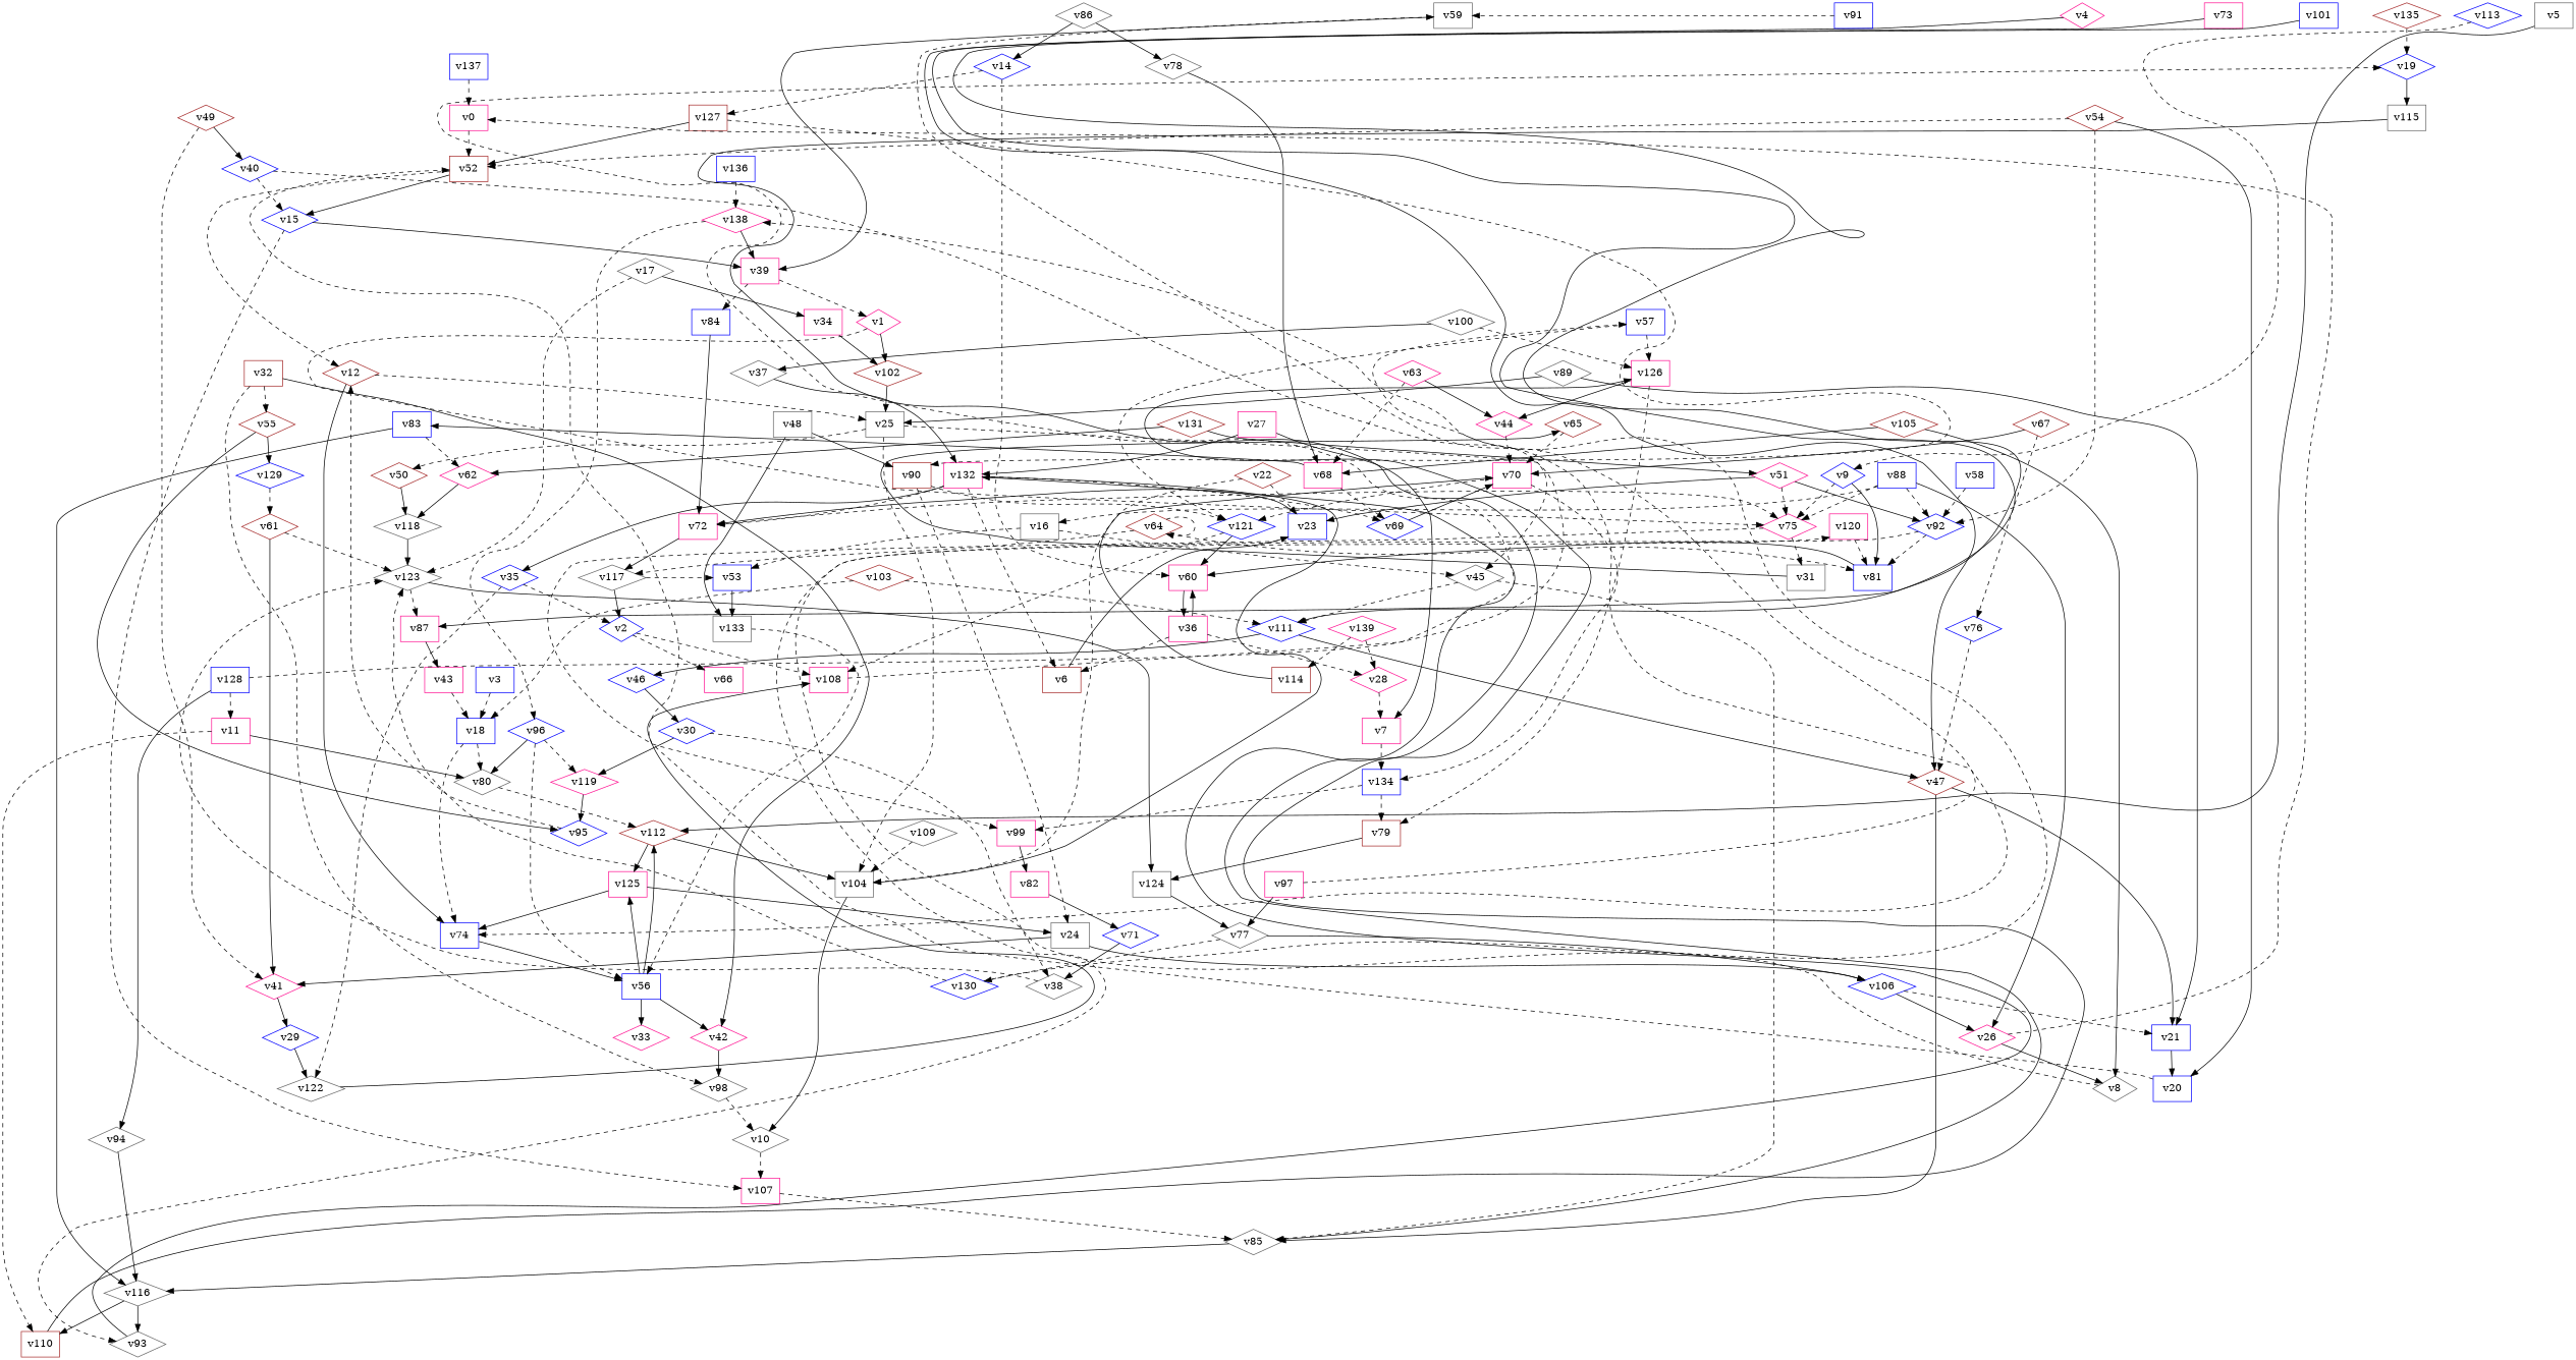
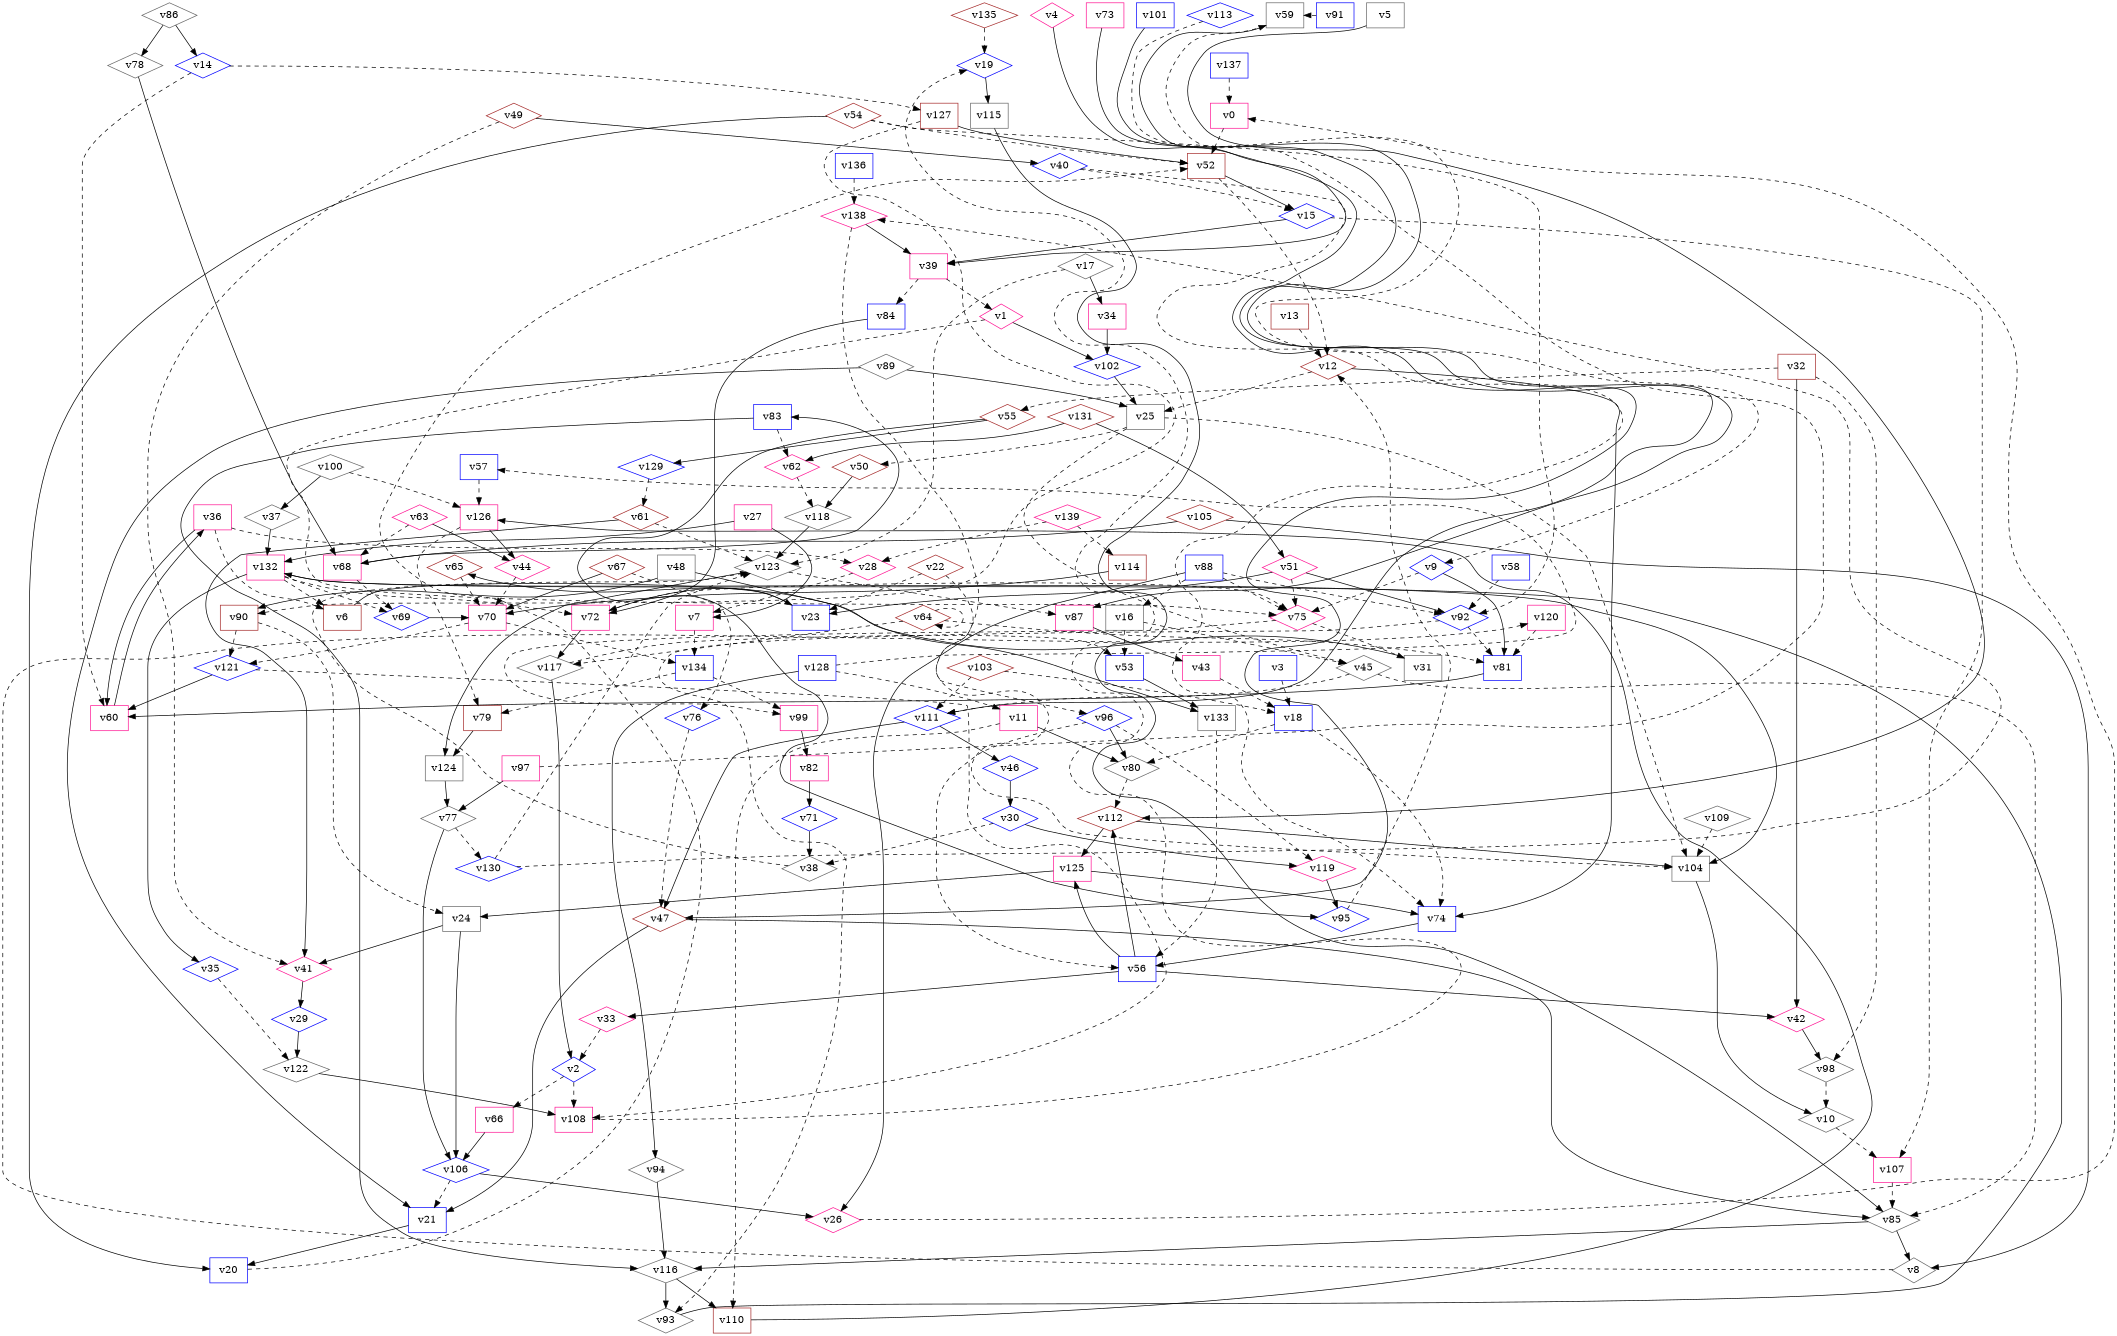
  digraph {
    node [color=blue player=0 shape=diamond]
    edge [style=dashed]
    v0 [color=deeppink shape=box]
    v52 [color=brown player=1 shape=box]
    v12 [color=brown player=1]
    v15 [player=1]
    v1 [color=deeppink player=1]
    v75 [color=deeppink]
-   v102 [color=brown]
+   v102
    v31 [color=gray40 player=1 shape=box]
    v99 [color=deeppink player=1 shape=box]
    v25 [color=gray40 shape=box]
    v2 [player=1]
    v66 [color=deeppink player=1 shape=box]
    v108 [color=deeppink shape=box]
    v106
    v19
    v3 [player=1 shape=box]
    v18 [player=1 shape=box]
    v80 [color=gray40]
    v74 [shape=box]
    v4 [color=deeppink]
    v47 [color=brown]
    v21 [shape=box]
    v85 [color=gray40 player=1]
    v5 [color=gray40 player=1 shape=box]
    v112 [color=brown player=1]
    v104 [color=gray40 shape=box]
    v125 [color=deeppink shape=box]
    v6 [color=brown shape=box]
    v23 [player=1 shape=box]
    v72 [color=deeppink shape=box]
    v7 [color=deeppink shape=box]
    v134 [player=1 shape=box]
    v79 [color=brown shape=box]
    v8 [color=gray40 player=1]
    v120 [color=deeppink shape=box]
    v81 [shape=box]
    v9
    v60 [color=deeppink player=1 shape=box]
    v10 [color=gray40 player=1]
    v107 [color=deeppink player=1 shape=box]
    v11 [color=deeppink player=1 shape=box]
    v110 [color=brown player=1 shape=box]
    v126 [color=deeppink shape=box]
    v45 [color=gray40]
    v50 [color=brown]
    v56 [shape=box]
+   v13 [color=brown player=1 shape=box]
    v14
    v127 [color=brown player=1 shape=box]
    v36 [color=deeppink shape=box]
    v90 [color=brown shape=box]
    v39 [color=deeppink shape=box]
    v84 [shape=box]
    v16 [color=gray40 player=1 shape=box]
    v53 [shape=box]
    v111
    v133 [color=gray40 player=1 shape=box]
    v17 [color=gray40 player=1]
    v34 [color=deeppink shape=box]
    v123 [color=gray40]
    v124 [color=gray40 player=1 shape=box]
    v87 [color=deeppink player=1 shape=box]
    v115 [color=gray40 player=1 shape=box]
    v20 [shape=box]
    v22 [color=brown player=1]
    v117 [color=gray40 player=1]
    v24 [color=gray40 shape=box]
    v41 [color=deeppink]
    v29
    v26 [color=deeppink player=1]
    v118 [color=gray40 player=1]
    v27 [color=deeppink shape=box]
    v132 [color=deeppink player=1 shape=box]
    v35 [player=1]
    v69 [player=1]
    v28 [color=deeppink player=1]
    v122 [color=gray40 player=1]
    v30 [player=1]
    v38 [color=gray40 player=1]
    v119 [color=deeppink]
    v95 [player=1]
    v65 [color=brown player=1]
    v70 [color=deeppink shape=box]
    v32 [color=brown player=1 shape=box]
    v42 [color=deeppink player=1]
    v55 [color=brown]
    v98 [color=gray40 player=1]
    v129
    v33 [color=deeppink]
    v37 [color=gray40]
    v40
    v43 [color=deeppink player=1 shape=box]
    v44 [color=deeppink]
    v121 [player=1]
    v116 [color=gray40]
    v46
    v48 [color=gray40 shape=box]
    v49 [color=brown]
    v51 [color=deeppink]
    v92
    v93 [color=gray40]
    v54 [color=brown]
    v61 [color=brown]
    v57 [shape=box]
    v58 [player=1 shape=box]
    v59 [color=gray40 shape=box]
    v62 [color=deeppink player=1]
    v63 [color=deeppink]
    v68 [color=deeppink player=1 shape=box]
    v83 [player=1 shape=box]
    v64 [color=brown]
    v67 [color=brown player=1]
    v76 [player=1]
    v71
    v73 [color=deeppink player=1 shape=box]
    v82 [color=deeppink player=1 shape=box]
    v77 [color=gray40 player=1]
    v130
    v138 [color=deeppink]
    v78 [color=gray40]
    v86 [color=gray40]
    v88 [shape=box]
    v89 [color=gray40]
    v91 [player=1 shape=box]
    v94 [color=gray40 player=1]
    v96
    v97 [color=deeppink shape=box]
    v100 [color=gray40 player=1]
    v101 [shape=box]
    v103 [color=brown player=1]
    v105 [color=brown]
    v109 [color=gray40]
    v113 [player=1]
    v114 [color=brown shape=box]
    v128 [player=1 shape=box]
    v131 [color=brown player=1]
    v135 [color=brown]
    v136 [shape=box]
    v137 [player=1 shape=box]
    v139 [color=deeppink player=1]
    v0 -> v52
    v52 -> v12
    v52 -> v15 [style=solid]
    v12 -> v25
    v12 -> v74 [style=solid]
    v15 -> v107
    v15 -> v39 [style=solid]
    v1 -> v75 [constraint="t < 14"]
    v1 -> v102 [style=solid]
    v75 -> v31
    v75 -> v99 [constraint="t >= 3"]
    v102 -> v25 [style=solid]
    v31 -> v65 [constraint="t < 12" style=solid]
    v99 -> v82 [style=solid]
    v25 -> v104
    v25 -> v45
    v25 -> v50
    v2 -> v66
    v2 -> v108
+   v66 -> v106 [style=solid]
    v108 -> v19 [constraint="t mod 4 == 3"]
    v106 -> v21
    v106 -> v26 [style=solid]
    v19 -> v115 [style=solid]
    v3 -> v18
    v18 -> v80
    v18 -> v74
    v80 -> v112
    v74 -> v56 [style=solid]
    v4 -> v47 [constraint="t < 7" style=solid]
    v47 -> v21 [style=solid]
    v47 -> v85 [style=solid]
    v21 -> v20 [style=solid]
-   v26 -> v8 [style=solid]
+   v85 -> v8 [style=solid]
    v85 -> v116 [style=solid]
    v5 -> v112 [constraint="t >= 4" style=solid]
    v112 -> v104 [style=solid]
    v112 -> v125 [style=solid]
    v104 -> v10 [style=solid]
    v125 -> v74 [style=solid]
    v125 -> v24 [style=solid]
    v6 -> v23 [constraint="t < 12" style=solid]
    v23 -> v72 [constraint="t < 7" style=solid]
    v72 -> v75 [constraint="t >= 1"]
    v72 -> v117 [style=solid]
    v7 -> v134
    v134 -> v99
    v134 -> v79
    v79 -> v124 [style=solid]
    v8 -> v120 [constraint="t >= 4"]
    v120 -> v81
    v81 -> v60 [constraint="t >= 2" style=solid]
    v9 -> v75
    v9 -> v81 [style=solid]
    v60 -> v36 [style=solid]
    v10 -> v107
    v107 -> v85
    v11 -> v80 [style=solid]
    v11 -> v110
    v110 -> v126 [constraint="t mod 2 == 0" style=solid]
    v126 -> v79
    v126 -> v44 [style=solid]
    v45 -> v85
    v45 -> v111
    v50 -> v118 [style=solid]
    v56 -> v112 [style=solid]
    v56 -> v125 [style=solid]
    v56 -> v42 [style=solid]
    v56 -> v33 [style=solid]
+   v13 -> v12
    v14 -> v60
    v14 -> v127
    v127 -> v52 [style=solid]
    v127 -> v90 [constraint="t >= 2"]
    v36 -> v6
    v36 -> v60 [style=solid]
    v36 -> v28
    v90 -> v24
    v90 -> v121
    v39 -> v1
    v39 -> v84
    v84 -> v72 [style=solid]
    v16 -> v45
    v16 -> v53
    v53 -> v133 [style=solid]
    v111 -> v47 [style=solid]
    v111 -> v46 [style=solid]
    v133 -> v56
    v17 -> v34 [style=solid]
    v17 -> v123
    v34 -> v102 [style=solid]
    v123 -> v124 [style=solid]
    v123 -> v87
    v124 -> v77 [style=solid]
    v87 -> v43 [style=solid]
    v115 -> v85 [constraint="t mod 4 == 2" style=solid]
    v20 -> v52 [constraint="t mod 2 == 0"]
    v22 -> v104 [constraint="t < 10"]
    v22 -> v23
    v117 -> v2 [style=solid]
    v117 -> v53 [constraint="t < 13"]
    v24 -> v106 [style=solid]
    v24 -> v41 [style=solid]
    v41 -> v29 [style=solid]
    v29 -> v122 [style=solid]
    v26 -> v0 [constraint="t mod 5 == 1"]
    v118 -> v123 [style=solid]
    v27 -> v7 [style=solid]
    v27 -> v132 [style=solid]
    v132 -> v104 [constraint="t mod 4 == 1" style=solid]
    v132 -> v6
    v132 -> v72
    v132 -> v35 [style=solid]
    v132 -> v69
    v35 -> v122
    v69 -> v70 [constraint="t mod 4 == 3" style=solid]
    v28 -> v7
    v122 -> v108 [constraint="t < 7" style=solid]
    v30 -> v38
    v30 -> v119 [style=solid]
    v38 -> v123 [constraint="t mod 5 == 1"]
    v119 -> v95 [style=solid]
    v95 -> v12
    v65 -> v70
    v70 -> v134
    v70 -> v121
    v32 -> v42 [style=solid]
    v32 -> v55
    v32 -> v98
    v42 -> v98 [style=solid]
    v55 -> v95 [constraint="t >= 4" style=solid]
    v55 -> v129 [style=solid]
    v98 -> v10
    v129 -> v61
-   v35 -> v2
+   v33 -> v2
    v37 -> v132 [style=solid]
    v40 -> v15
    v40 -> v74 [constraint="t >= 4"]
    v43 -> v18
    v44 -> v70
    v121 -> v108 [constraint="t < 5"]
    v121 -> v60 [style=solid]
    v116 -> v110 [style=solid]
    v116 -> v93 [style=solid]
    v46 -> v30 [style=solid]
    v48 -> v90 [style=solid]
    v48 -> v133 [style=solid]
    v49 -> v41
    v49 -> v40 [style=solid]
    v51 -> v75
    v51 -> v23 [style=solid]
    v51 -> v92 [style=solid]
    v92 -> v81
    v92 -> v93 [constraint="t < 11"]
    v93 -> v132 [constraint="t < 13" style=solid]
    v54 -> v52
    v54 -> v20 [style=solid]
    v54 -> v92
    v61 -> v123
    v61 -> v41 [style=solid]
    v57 -> v126
-   v57 -> v121
    v58 -> v92
    v59 -> v39 [constraint="t < 7" style=solid]
-   v62 -> v118 [style=solid]
+   v62 -> v118
    v63 -> v44 [style=solid]
    v63 -> v68
    v68 -> v69
    v68 -> v83 [constraint="t < 10" style=solid]
    v83 -> v116 [style=solid]
    v83 -> v62
    v64 -> v81
    v64 -> v117
    v64 -> v64
    v67 -> v70 [style=solid]
    v67 -> v76
    v76 -> v47
    v71 -> v38 [style=solid]
    v73 -> v111 [constraint="t mod 4 == 3" style=solid]
    v82 -> v71 [style=solid]
    v77 -> v106 [style=solid]
    v77 -> v130
    v130 -> v123
    v130 -> v138 [constraint="t >= 5"]
    v138 -> v39 [style=solid]
    v138 -> v96
    v78 -> v68 [style=solid]
    v86 -> v14 [style=solid]
    v86 -> v78 [style=solid]
    v88 -> v75
    v88 -> v16
    v88 -> v26 [style=solid]
    v88 -> v92
    v89 -> v25 [style=solid]
    v89 -> v21 [style=solid]
    v91 -> v59 [constraint="t >= 5"]
    v94 -> v116 [style=solid]
    v96 -> v80 [style=solid]
    v96 -> v56
    v96 -> v119
    v97 -> v59 [constraint="t < 11"]
    v97 -> v77 [style=solid]
    v100 -> v126
    v100 -> v37 [style=solid]
    v101 -> v87 [constraint="t >= 1" style=solid]
    v103 -> v18
    v103 -> v111
    v105 -> v8 [style=solid]
    v105 -> v68 [style=solid]
    v109 -> v104
    v113 -> v9 [constraint="t < 7"]
    v114 -> v70 [constraint="t mod 5 == 0" style=solid]
    v128 -> v11
    v128 -> v57 [constraint="t >= 4"]
    v128 -> v94 [style=solid]
    v131 -> v51 [style=solid]
    v131 -> v62 [style=solid]
    v135 -> v19
    v136 -> v138
    v137 -> v0
    v139 -> v28
    v139 -> v114
  }
